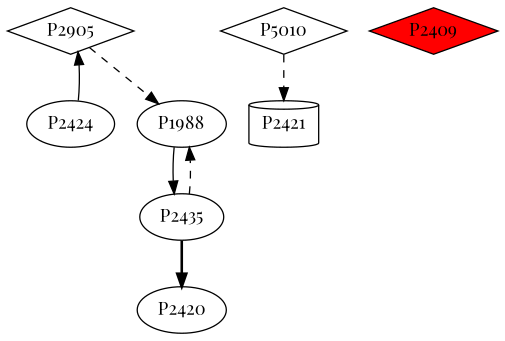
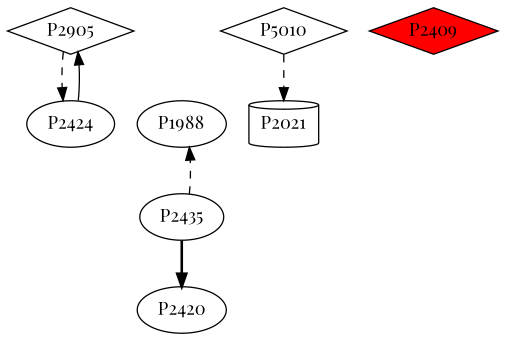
  digraph {
    fontname="Playfair Display"
    node [fontname="Playfair Display" shape=ellipse]
    edge [fontname="Playfair Display" style=dashed]
    P2905 [shape=diamond]
    P2424
    n3 [label=P2420]
    P2435
    P1988
    P5010 [shape=diamond]
-   P2421 [shape=cylinder]
+   P2421 [shape=cylinder label=P2021]
    P2409 [fillcolor=red shape=diamond style=filled]
-   P2905 -> P1988
+   P2905 -> P2424
    P2424 -> P2905 [style=solid]
    P2435 -> n3 [style=bold]
    P2435 -> P1988
-   P1988 -> P2435 [style=solid]
    P5010 -> P2421
  }
